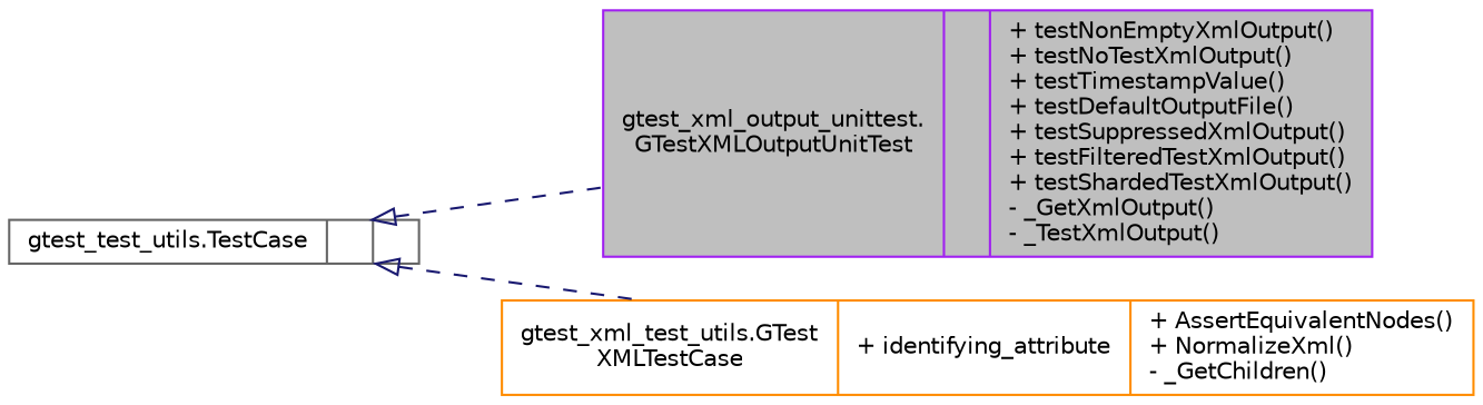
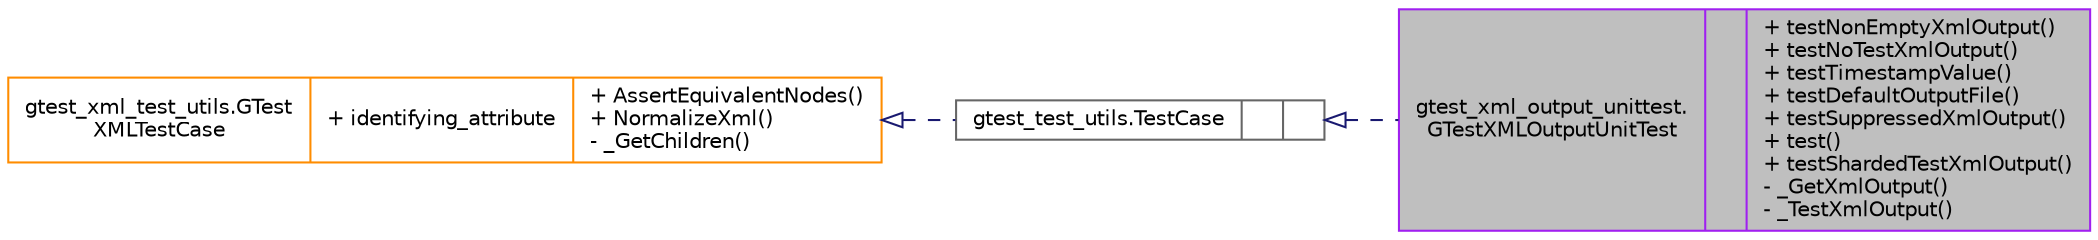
  digraph {
    rankdir=LR
    node [fontname=Helvetica fontsize=10 shape=record]
    edge [arrowtail=onormal color=midnightblue dir=back fontname=Helvetica fontsize=10 labelfontname=Helvetica labelfontsize=10 style=dashed]
-   n1 [color=purple fillcolor=grey75 fontcolor=black height=0.2 label="{gtest_xml_output_unittest.\lGTestXMLOutputUnitTest\n||+ testNonEmptyXmlOutput()\l+ testNoTestXmlOutput()\l+ testTimestampValue()\l+ testDefaultOutputFile()\l+ testSuppressedXmlOutput()\l+ testFilteredTestXmlOutput()\l+ testShardedTestXmlOutput()\l- _GetXmlOutput()\l- _TestXmlOutput()\l}" style=filled width=0.4]
+   n1 [color=purple fillcolor=grey75 fontcolor=black height=0.2 label="{gtest_xml_output_unittest.\lGTestXMLOutputUnitTest\n||+ testNonEmptyXmlOutput()\l+ testNoTestXmlOutput()\l+ testTimestampValue()\l+ testDefaultOutputFile()\l+ testSuppressedXmlOutput()\l+ test()\l+ testShardedTestXmlOutput()\l- _GetXmlOutput()\l- _TestXmlOutput()\l}" style=filled width=0.4]
    n2 [color=darkorange height=0.2 label="{gtest_xml_test_utils.GTest\lXMLTestCase\n|+ identifying_attribute\l|+ AssertEquivalentNodes()\l+ NormalizeXml()\l- _GetChildren()\l}" width=0.4]
    n3 [color=gray40 height=0.2 label="{gtest_test_utils.TestCase\n||}" width=0.4]
    n3 -> n1
-   n3 -> n2
+   n2 -> n3
  }
